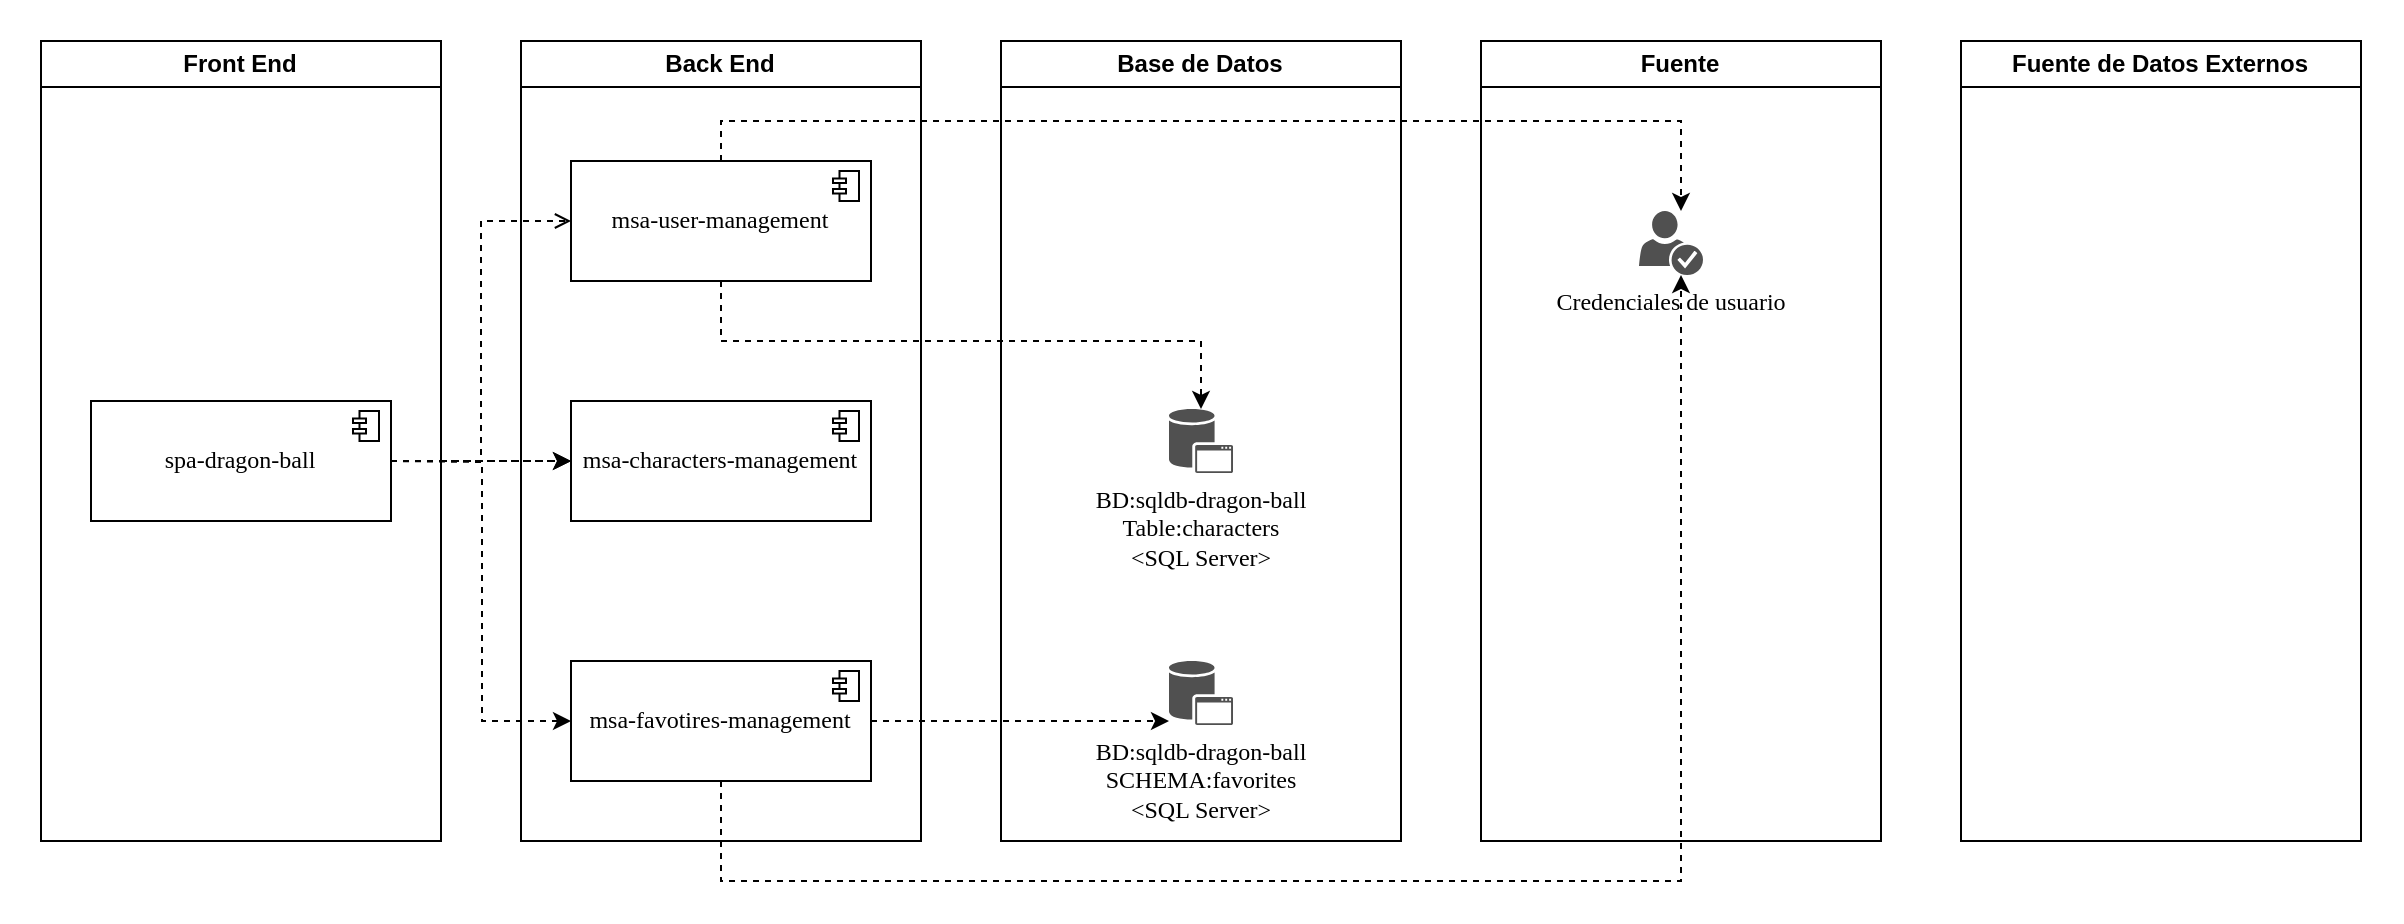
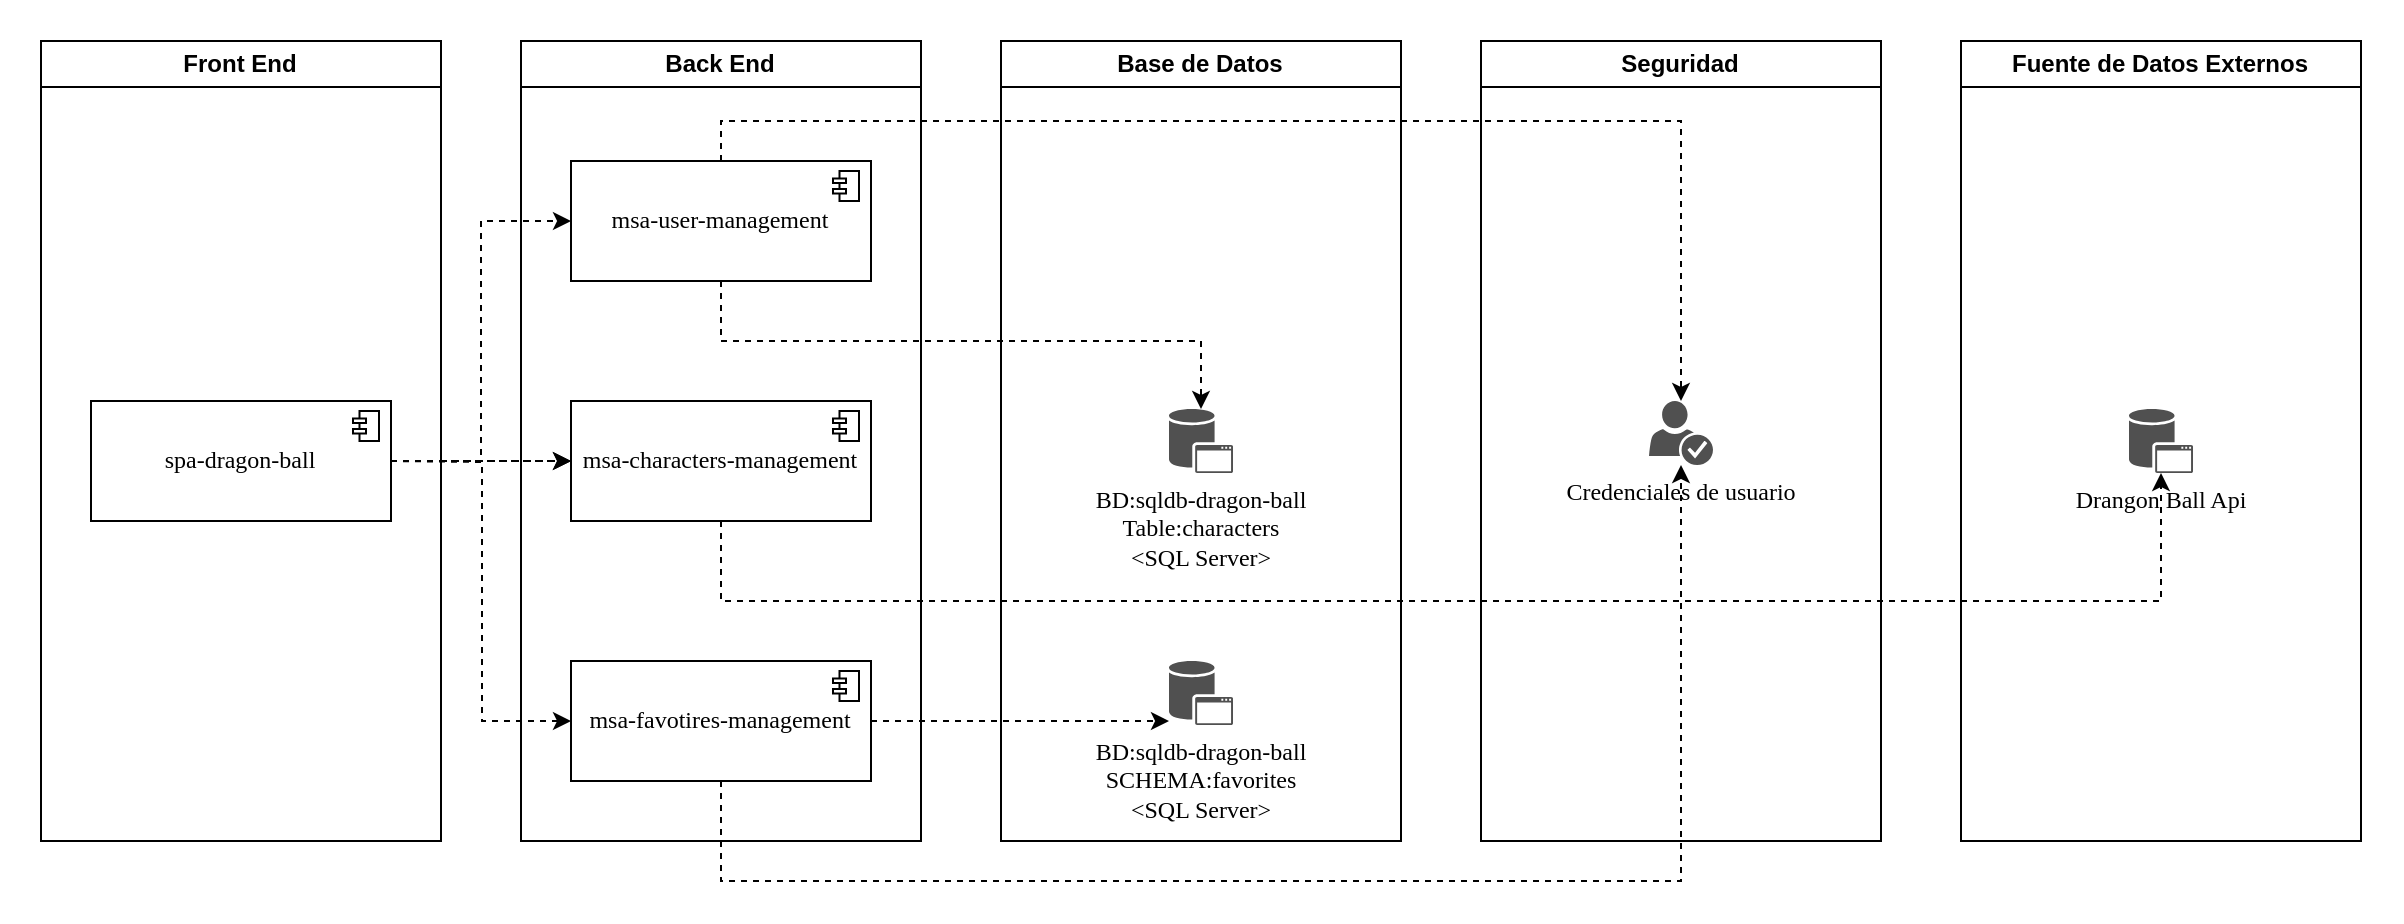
  <mxCell id="0" />
  <mxCell id="1" parent="0" />
  <mxCell id="2" value="" style="edgeStyle=orthogonalEdgeStyle;rounded=0;orthogonalLoop=1;jettySize=auto;html=1;dashed=1;" parent="1" source="3" target="7" edge="1"><mxGeometry relative="1" as="geometry"><Array as="points"><mxPoint x="240" y="230" /><mxPoint x="240" y="230" /></Array></mxGeometry></mxCell>
  <mxCell id="3" value="Front End" style="swimlane;whiteSpace=wrap;html=1;" parent="1" vertex="1"><mxGeometry x="20" y="20" width="200" height="400" as="geometry"><mxRectangle x="40" y="40" width="100" height="30" as="alternateBounds" /></mxGeometry></mxCell>
  <mxCell id="4" value="spa-dragon-ball" style="html=1;outlineConnect=0;whiteSpace=wrap;shape=mxgraph.archimate3.application;appType=comp;archiType=square;fontFamily=Consolas;fontSource=https%3A%2F%2Ffonts.googleapis.com%2Fcss%3Ffamily%3DConsolas;snapToPoint=0;" parent="3" vertex="1"><mxGeometry x="25" y="180" width="150" height="60" as="geometry" /></mxCell>
  <mxCell id="5" value="Back End" style="swimlane;whiteSpace=wrap;html=1;" parent="1" vertex="1"><mxGeometry x="260" y="20" width="200" height="400" as="geometry"><mxRectangle x="40" y="40" width="100" height="30" as="alternateBounds" /></mxGeometry></mxCell>
  <mxCell id="6" value="msa-user-management" style="html=1;outlineConnect=0;whiteSpace=wrap;shape=mxgraph.archimate3.application;appType=comp;archiType=square;fontFamily=Consolas;fontSource=https%3A%2F%2Ffonts.googleapis.com%2Fcss%3Ffamily%3DConsolas;snapToPoint=0;" parent="5" vertex="1"><mxGeometry x="25" y="60" width="150" height="60" as="geometry" /></mxCell>
  <mxCell id="7" value="msa-characters-management" style="html=1;outlineConnect=0;whiteSpace=wrap;shape=mxgraph.archimate3.application;appType=comp;archiType=square;fontFamily=Consolas;fontSource=https%3A%2F%2Ffonts.googleapis.com%2Fcss%3Ffamily%3DConsolas;snapToPoint=0;" parent="5" vertex="1"><mxGeometry x="25" y="180" width="150" height="60" as="geometry" /></mxCell>
  <mxCell id="8" value="msa-favotires-management" style="html=1;outlineConnect=0;whiteSpace=wrap;shape=mxgraph.archimate3.application;appType=comp;archiType=square;fontFamily=Consolas;fontSource=https%3A%2F%2Ffonts.googleapis.com%2Fcss%3Ffamily%3DConsolas;snapToPoint=0;" parent="5" vertex="1"><mxGeometry x="25" y="310" width="150" height="60" as="geometry" /></mxCell>
  <mxCell id="9" style="edgeStyle=orthogonalEdgeStyle;rounded=0;orthogonalLoop=1;jettySize=auto;html=1;dashed=1;entryX=0;entryY=0.5;entryDx=0;entryDy=0;entryPerimeter=0;" parent="5" target="7" edge="1"><mxGeometry relative="1" as="geometry"><mxPoint x="-65.0" y="180" as="sourcePoint" /><mxPoint x="20" y="210" as="targetPoint" /><Array as="points"><mxPoint x="-65" y="210" /></Array></mxGeometry></mxCell>
  <mxCell id="10" value="Base de Datos" style="swimlane;whiteSpace=wrap;html=1;" parent="1" vertex="1"><mxGeometry x="500" y="20" width="200" height="400" as="geometry"><mxRectangle x="40" y="40" width="100" height="30" as="alternateBounds" /></mxGeometry></mxCell>
  <mxCell id="11" value="BD:sqldb-dragon-ball&lt;br style=&quot;border-color: var(--border-color);&quot;&gt;Table:characters&lt;br style=&quot;border-color: var(--border-color);&quot;&gt;&amp;lt;SQL Server&amp;gt;" style="sketch=0;shadow=0;dashed=0;html=1;strokeColor=none;fillColor=#505050;labelPosition=center;verticalLabelPosition=bottom;verticalAlign=top;outlineConnect=0;align=center;shape=mxgraph.office.databases.application_store;fontFamily=Consolas;fontSource=https%3A%2F%2Ffonts.googleapis.com%2Fcss%3Ffamily%3DConsolas;snapToPoint=0;" parent="10" vertex="1"><mxGeometry x="84" y="184" width="32" height="32" as="geometry" /></mxCell>
  <mxCell id="12" value="BD:sqldb-dragon-ball&lt;br style=&quot;border-color: var(--border-color);&quot;&gt;SCHEMA:favorites&lt;br style=&quot;border-color: var(--border-color);&quot;&gt;&amp;lt;SQL Server&amp;gt;" style="sketch=0;shadow=0;dashed=0;html=1;strokeColor=none;fillColor=#505050;labelPosition=center;verticalLabelPosition=bottom;verticalAlign=top;outlineConnect=0;align=center;shape=mxgraph.office.databases.application_store;fontFamily=Consolas;fontSource=https%3A%2F%2Ffonts.googleapis.com%2Fcss%3Ffamily%3DConsolas;snapToPoint=0;" parent="10" vertex="1"><mxGeometry x="84" y="310" width="32" height="32" as="geometry" /></mxCell>
- <mxCell id="13" style="edgeStyle=orthogonalEdgeStyle;rounded=0;orthogonalLoop=1;jettySize=auto;html=1;entryX=0;entryY=0.5;entryDx=0;entryDy=0;entryPerimeter=0;dashed=1;endArrow=open;" parent="1" source="4" target="6" edge="1"><mxGeometry relative="1" as="geometry" /></mxCell>
+ <mxCell id="13" style="edgeStyle=orthogonalEdgeStyle;rounded=0;orthogonalLoop=1;jettySize=auto;html=1;entryX=0;entryY=0.5;entryDx=0;entryDy=0;entryPerimeter=0;dashed=1;" parent="1" source="4" target="6" edge="1"><mxGeometry relative="1" as="geometry" /></mxCell>
  <mxCell id="14" style="edgeStyle=orthogonalEdgeStyle;rounded=0;orthogonalLoop=1;jettySize=auto;html=1;entryX=0;entryY=0.5;entryDx=0;entryDy=0;entryPerimeter=0;dashed=1;" parent="1" target="8" edge="1"><mxGeometry relative="1" as="geometry"><mxPoint x="195" y="230" as="sourcePoint" /></mxGeometry></mxCell>
  <mxCell id="15" style="edgeStyle=orthogonalEdgeStyle;rounded=0;orthogonalLoop=1;jettySize=auto;html=1;dashed=1;" parent="1" source="8" target="12" edge="1"><mxGeometry relative="1" as="geometry"><mxPoint x="620" y="360" as="targetPoint" /><Array as="points"><mxPoint x="550" y="360" /><mxPoint x="550" y="360" /></Array></mxGeometry></mxCell>
- <mxCell id="16" value="Fuente" style="swimlane;whiteSpace=wrap;html=1;" parent="1" vertex="1"><mxGeometry x="740" y="20" width="200" height="400" as="geometry"><mxRectangle x="40" y="40" width="100" height="30" as="alternateBounds" /></mxGeometry></mxCell>
- <mxCell id="17" value="Credenciales de usuario" style="sketch=0;pointerEvents=1;shadow=0;dashed=0;html=1;strokeColor=none;fillColor=#505050;labelPosition=center;verticalLabelPosition=bottom;verticalAlign=top;outlineConnect=0;align=center;shape=mxgraph.office.security.credentials;fontFamily=Consolas;fontSource=https%3A%2F%2Ffonts.googleapis.com%2Fcss%3Ffamily%3DConsolas;snapToPoint=0;" parent="16" vertex="1"><mxGeometry x="79" y="85" width="32" height="32" as="geometry" /></mxCell>
+ <mxCell id="16" value="Seguridad" style="swimlane;whiteSpace=wrap;html=1;" parent="1" vertex="1"><mxGeometry x="740" y="20" width="200" height="400" as="geometry"><mxRectangle x="40" y="40" width="100" height="30" as="alternateBounds" /></mxGeometry></mxCell>
+ <mxCell id="17" value="Credenciales de usuario" style="sketch=0;pointerEvents=1;shadow=0;dashed=0;html=1;strokeColor=none;fillColor=#505050;labelPosition=center;verticalLabelPosition=bottom;verticalAlign=top;outlineConnect=0;align=center;shape=mxgraph.office.security.credentials;fontFamily=Consolas;fontSource=https%3A%2F%2Ffonts.googleapis.com%2Fcss%3Ffamily%3DConsolas;snapToPoint=0;" parent="16" vertex="1"><mxGeometry x="84" y="180" width="32" height="32" as="geometry" /></mxCell>
  <mxCell id="18" style="edgeStyle=orthogonalEdgeStyle;rounded=0;orthogonalLoop=1;jettySize=auto;html=1;dashed=1;" parent="1" source="6" target="17" edge="1"><mxGeometry relative="1" as="geometry"><Array as="points"><mxPoint x="360" y="60" /><mxPoint x="840" y="60" /></Array></mxGeometry></mxCell>
  <mxCell id="19" style="edgeStyle=orthogonalEdgeStyle;rounded=0;orthogonalLoop=1;jettySize=auto;html=1;dashed=1;" parent="1" source="8" target="17" edge="1"><mxGeometry relative="1" as="geometry"><Array as="points"><mxPoint x="360" y="440" /><mxPoint x="840" y="440" /></Array></mxGeometry></mxCell>
  <mxCell id="20" value="Fuente de Datos Externos" style="swimlane;whiteSpace=wrap;html=1;startSize=23;" vertex="1" parent="1"><mxGeometry x="980" y="20" width="200" height="400" as="geometry"><mxRectangle x="40" y="40" width="100" height="30" as="alternateBounds" /></mxGeometry></mxCell>
+ <mxCell id="21" value="Drangon Ball Api" style="sketch=0;shadow=0;dashed=0;html=1;strokeColor=none;fillColor=#505050;labelPosition=center;verticalLabelPosition=bottom;verticalAlign=top;outlineConnect=0;align=center;shape=mxgraph.office.databases.application_store;fontFamily=Consolas;fontSource=https%3A%2F%2Ffonts.googleapis.com%2Fcss%3Ffamily%3DConsolas;snapToPoint=0;" vertex="1" parent="20"><mxGeometry x="84" y="184" width="32" height="32" as="geometry" /></mxCell>
+ <mxCell id="22" style="edgeStyle=orthogonalEdgeStyle;rounded=0;orthogonalLoop=1;jettySize=auto;html=1;dashed=1;" edge="1" parent="1" source="7" target="21"><mxGeometry relative="1" as="geometry"><Array as="points"><mxPoint x="360" y="300" /><mxPoint x="1080" y="300" /></Array></mxGeometry></mxCell>
  <mxCell id="23" style="edgeStyle=orthogonalEdgeStyle;rounded=0;orthogonalLoop=1;jettySize=auto;html=1;dashed=1;" edge="1" parent="1" source="6" target="11"><mxGeometry relative="1" as="geometry"><Array as="points"><mxPoint x="360" y="170" /><mxPoint x="600" y="170" /></Array></mxGeometry></mxCell>
